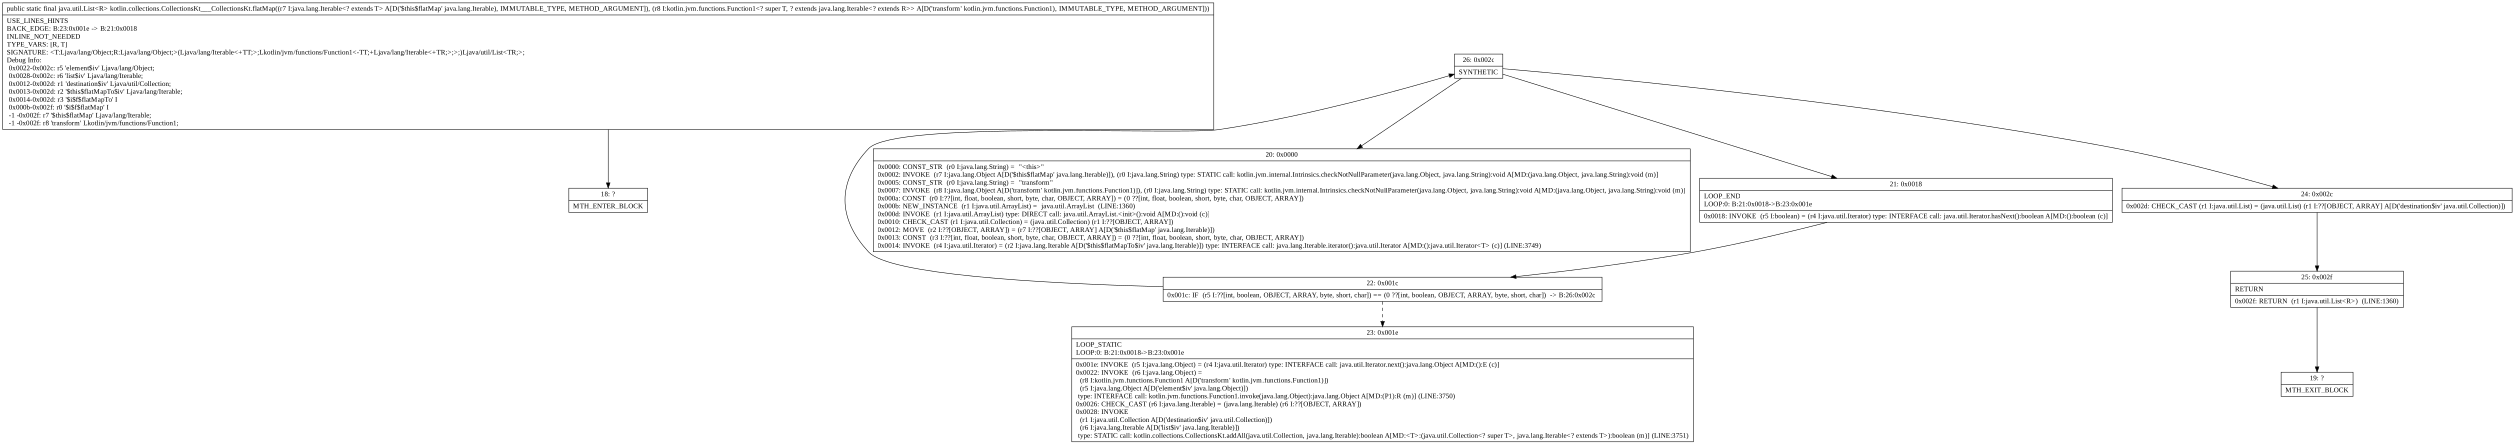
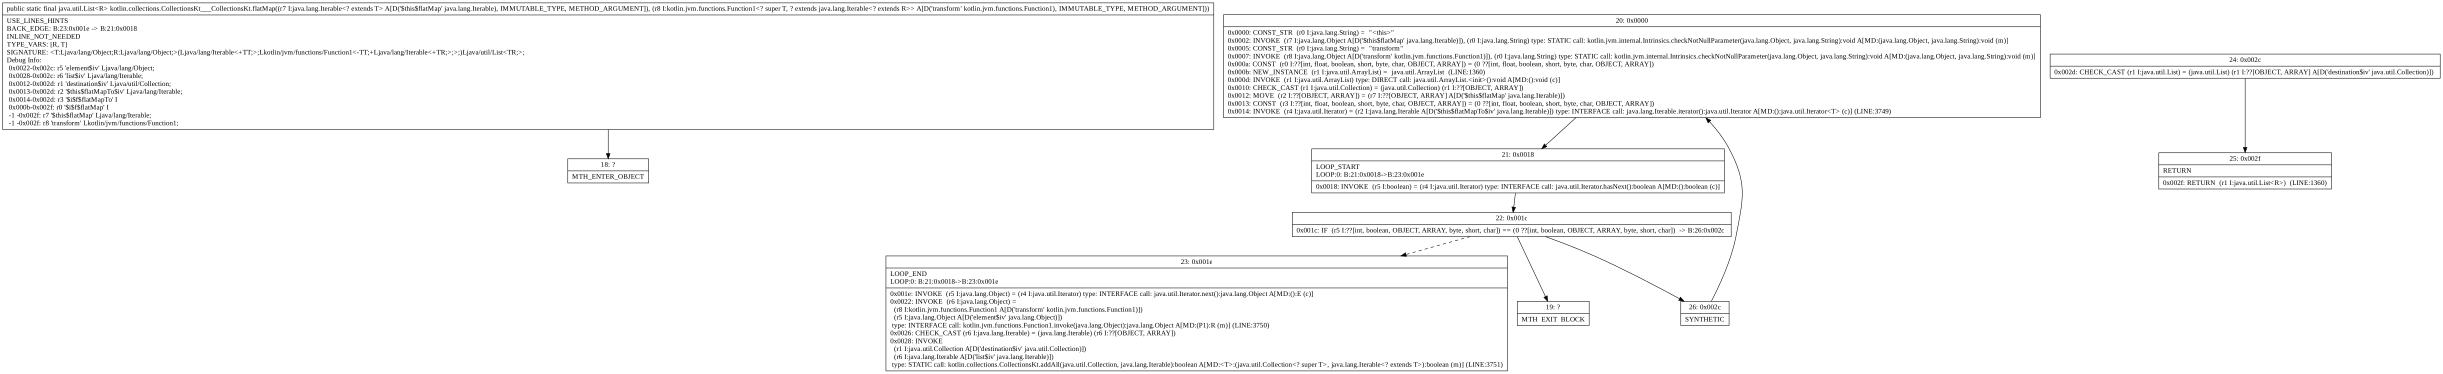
  digraph {
    fontname="Liberation Serif"
    node [fontname="Liberation Serif" shape=record]
    edge [fontname="Liberation Serif"]
-   n1 [label="{18\:\ ?|MTH_ENTER_BLOCK\l}"]
+   n1 [label="{18\:\ ?|MTH_ENTER_OBJECT\l}"]
    n2 [label="{20\:\ 0x0000|0x0000: CONST_STR  (r0 I:java.lang.String) =  \"\<this\>\" \l0x0002: INVOKE  (r7 I:java.lang.Object A[D('$this$flatMap' java.lang.Iterable)]), (r0 I:java.lang.String) type: STATIC call: kotlin.jvm.internal.Intrinsics.checkNotNullParameter(java.lang.Object, java.lang.String):void A[MD:(java.lang.Object, java.lang.String):void (m)]\l0x0005: CONST_STR  (r0 I:java.lang.String) =  \"transform\" \l0x0007: INVOKE  (r8 I:java.lang.Object A[D('transform' kotlin.jvm.functions.Function1)]), (r0 I:java.lang.String) type: STATIC call: kotlin.jvm.internal.Intrinsics.checkNotNullParameter(java.lang.Object, java.lang.String):void A[MD:(java.lang.Object, java.lang.String):void (m)]\l0x000a: CONST  (r0 I:??[int, float, boolean, short, byte, char, OBJECT, ARRAY]) = (0 ??[int, float, boolean, short, byte, char, OBJECT, ARRAY]) \l0x000b: NEW_INSTANCE  (r1 I:java.util.ArrayList) =  java.util.ArrayList  (LINE:1360)\l0x000d: INVOKE  (r1 I:java.util.ArrayList) type: DIRECT call: java.util.ArrayList.\<init\>():void A[MD:():void (c)]\l0x0010: CHECK_CAST (r1 I:java.util.Collection) = (java.util.Collection) (r1 I:??[OBJECT, ARRAY]) \l0x0012: MOVE  (r2 I:??[OBJECT, ARRAY]) = (r7 I:??[OBJECT, ARRAY] A[D('$this$flatMap' java.lang.Iterable)]) \l0x0013: CONST  (r3 I:??[int, float, boolean, short, byte, char, OBJECT, ARRAY]) = (0 ??[int, float, boolean, short, byte, char, OBJECT, ARRAY]) \l0x0014: INVOKE  (r4 I:java.util.Iterator) = (r2 I:java.lang.Iterable A[D('$this$flatMapTo$iv' java.lang.Iterable)]) type: INTERFACE call: java.lang.Iterable.iterator():java.util.Iterator A[MD:():java.util.Iterator\<T\> (c)] (LINE:3749)\l}"]
-   n3 [label="{21\:\ 0x0018|LOOP_END\lLOOP:0: B:21:0x0018\-\>B:23:0x001e\l|0x0018: INVOKE  (r5 I:boolean) = (r4 I:java.util.Iterator) type: INTERFACE call: java.util.Iterator.hasNext():boolean A[MD:():boolean (c)]\l}"]
+   n3 [label="{21\:\ 0x0018|LOOP_START\lLOOP:0: B:21:0x0018\-\>B:23:0x001e\l|0x0018: INVOKE  (r5 I:boolean) = (r4 I:java.util.Iterator) type: INTERFACE call: java.util.Iterator.hasNext():boolean A[MD:():boolean (c)]\l}"]
    n4 [label="{22\:\ 0x001c|0x001c: IF  (r5 I:??[int, boolean, OBJECT, ARRAY, byte, short, char]) == (0 ??[int, boolean, OBJECT, ARRAY, byte, short, char])  \-\> B:26:0x002c \l}"]
-   n5 [label="{23\:\ 0x001e|LOOP_STATIC\lLOOP:0: B:21:0x0018\-\>B:23:0x001e\l|0x001e: INVOKE  (r5 I:java.lang.Object) = (r4 I:java.util.Iterator) type: INTERFACE call: java.util.Iterator.next():java.lang.Object A[MD:():E (c)]\l0x0022: INVOKE  (r6 I:java.lang.Object) = \l  (r8 I:kotlin.jvm.functions.Function1 A[D('transform' kotlin.jvm.functions.Function1)])\l  (r5 I:java.lang.Object A[D('element$iv' java.lang.Object)])\l type: INTERFACE call: kotlin.jvm.functions.Function1.invoke(java.lang.Object):java.lang.Object A[MD:(P1):R (m)] (LINE:3750)\l0x0026: CHECK_CAST (r6 I:java.lang.Iterable) = (java.lang.Iterable) (r6 I:??[OBJECT, ARRAY]) \l0x0028: INVOKE  \l  (r1 I:java.util.Collection A[D('destination$iv' java.util.Collection)])\l  (r6 I:java.lang.Iterable A[D('list$iv' java.lang.Iterable)])\l type: STATIC call: kotlin.collections.CollectionsKt.addAll(java.util.Collection, java.lang.Iterable):boolean A[MD:\<T\>:(java.util.Collection\<? super T\>, java.lang.Iterable\<? extends T\>):boolean (m)] (LINE:3751)\l}"]
+   n5 [label="{23\:\ 0x001e|LOOP_END\lLOOP:0: B:21:0x0018\-\>B:23:0x001e\l|0x001e: INVOKE  (r5 I:java.lang.Object) = (r4 I:java.util.Iterator) type: INTERFACE call: java.util.Iterator.next():java.lang.Object A[MD:():E (c)]\l0x0022: INVOKE  (r6 I:java.lang.Object) = \l  (r8 I:kotlin.jvm.functions.Function1 A[D('transform' kotlin.jvm.functions.Function1)])\l  (r5 I:java.lang.Object A[D('element$iv' java.lang.Object)])\l type: INTERFACE call: kotlin.jvm.functions.Function1.invoke(java.lang.Object):java.lang.Object A[MD:(P1):R (m)] (LINE:3750)\l0x0026: CHECK_CAST (r6 I:java.lang.Iterable) = (java.lang.Iterable) (r6 I:??[OBJECT, ARRAY]) \l0x0028: INVOKE  \l  (r1 I:java.util.Collection A[D('destination$iv' java.util.Collection)])\l  (r6 I:java.lang.Iterable A[D('list$iv' java.lang.Iterable)])\l type: STATIC call: kotlin.collections.CollectionsKt.addAll(java.util.Collection, java.lang.Iterable):boolean A[MD:\<T\>:(java.util.Collection\<? super T\>, java.lang.Iterable\<? extends T\>):boolean (m)] (LINE:3751)\l}"]
    n6 [label="{26\:\ 0x002c|SYNTHETIC\l}"]
    n7 [label="{24\:\ 0x002c|0x002d: CHECK_CAST (r1 I:java.util.List) = (java.util.List) (r1 I:??[OBJECT, ARRAY] A[D('destination$iv' java.util.Collection)]) \l}"]
    n8 [label="{25\:\ 0x002f|RETURN\l|0x002f: RETURN  (r1 I:java.util.List\<R\>)  (LINE:1360)\l}"]
    n9 [label="{19\:\ ?|MTH_EXIT_BLOCK\l}"]
    n10 [label="{public static final java.util.List\<R\> kotlin.collections.CollectionsKt___CollectionsKt.flatMap((r7 I:java.lang.Iterable\<? extends T\> A[D('$this$flatMap' java.lang.Iterable), IMMUTABLE_TYPE, METHOD_ARGUMENT]), (r8 I:kotlin.jvm.functions.Function1\<? super T, ? extends java.lang.Iterable\<? extends R\>\> A[D('transform' kotlin.jvm.functions.Function1), IMMUTABLE_TYPE, METHOD_ARGUMENT]))  | USE_LINES_HINTS\lBACK_EDGE: B:23:0x001e \-\> B:21:0x0018\lINLINE_NOT_NEEDED\lTYPE_VARS: [R, T]\lSIGNATURE: \<T:Ljava\/lang\/Object;R:Ljava\/lang\/Object;\>(Ljava\/lang\/Iterable\<+TT;\>;Lkotlin\/jvm\/functions\/Function1\<\-TT;+Ljava\/lang\/Iterable\<+TR;\>;\>;)Ljava\/util\/List\<TR;\>;\lDebug Info:\l  0x0022\-0x002c: r5 'element$iv' Ljava\/lang\/Object;\l  0x0028\-0x002c: r6 'list$iv' Ljava\/lang\/Iterable;\l  0x0012\-0x002d: r1 'destination$iv' Ljava\/util\/Collection;\l  0x0013\-0x002d: r2 '$this$flatMapTo$iv' Ljava\/lang\/Iterable;\l  0x0014\-0x002d: r3 '$i$f$flatMapTo' I\l  0x000b\-0x002f: r0 '$i$f$flatMap' I\l  \-1 \-0x002f: r7 '$this$flatMap' Ljava\/lang\/Iterable;\l  \-1 \-0x002f: r8 'transform' Lkotlin\/jvm\/functions\/Function1;\l}"]
-   n6 -> n3
+   n2 -> n3
    n3 -> n4
    n4 -> n5 [style=dashed]
    n4 -> n6
    n6 -> n2
-   n6 -> n7
    n7 -> n8
-   n8 -> n9
+   n4 -> n9
    n10 -> n1
  }
